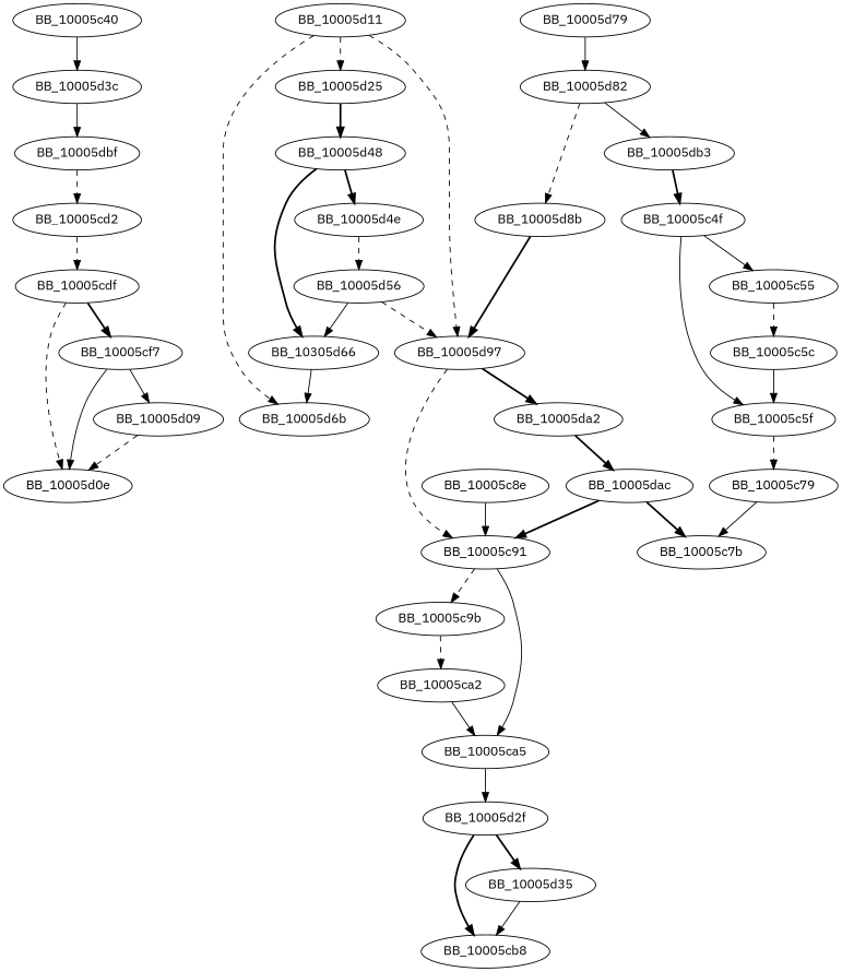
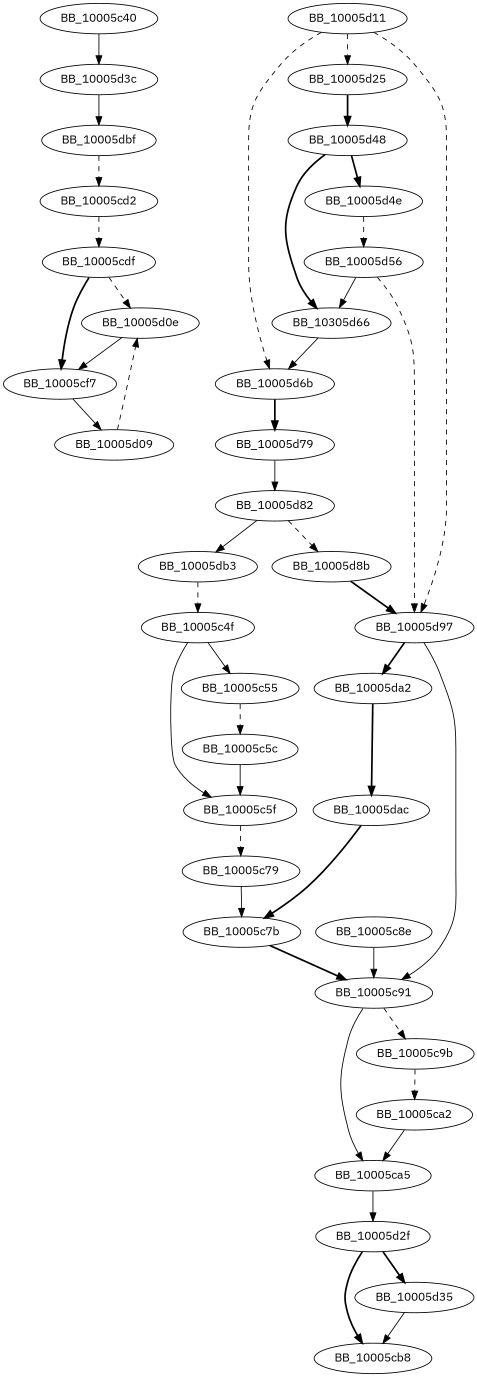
  digraph {
    fontname="IBM Plex Sans"
    node [fontname="IBM Plex Sans"]
    edge [fontname="IBM Plex Sans" style=solid]
    BB_10005c40
    BB_10005d3c
    BB_10005dbf
    BB_10005cd2
    BB_10005c4f
    BB_10005c55
    BB_10005c5f
    BB_10005c5c
    BB_10005c79
    BB_10005c7b
    BB_10005c91
    BB_10005c9b
    BB_10005ca5
    BB_10005c8e
    BB_10005ca2
    BB_10005d2f
    BB_10005cb8
    BB_10005d35
    BB_10005cdf
    BB_10005d0e
    BB_10005cf7
    BB_10005d09
    BB_10005d11
    BB_10005d25
    BB_10005d6b
    BB_10005d97
    BB_10005d48
    BB_10005d79
    BB_10005da2
    BB_10005d4e
    n31 [label=BB_10305d66]
    BB_10005d82
    BB_10005dac
    BB_10005d56
    BB_10005d8b
    BB_10005db3
    BB_10005c40 -> BB_10005d3c
    BB_10005d3c -> BB_10005dbf
    BB_10005dbf -> BB_10005cd2 [style=dashed]
    BB_10005cd2 -> BB_10005cdf [style=dashed]
    BB_10005c4f -> BB_10005c55
    BB_10005c4f -> BB_10005c5f
    BB_10005c55 -> BB_10005c5c [style=dashed]
    BB_10005c5f -> BB_10005c79 [style=dashed]
    BB_10005c5c -> BB_10005c5f
    BB_10005c79 -> BB_10005c7b
-   BB_10005dac -> BB_10005c91 [style=bold]
+   BB_10005c7b -> BB_10005c91 [style=bold]
    BB_10005c91 -> BB_10005c9b [style=dashed]
    BB_10005c91 -> BB_10005ca5
    BB_10005c9b -> BB_10005ca2 [style=dashed]
    BB_10005ca5 -> BB_10005d2f
    BB_10005c8e -> BB_10005c91
    BB_10005ca2 -> BB_10005ca5
    BB_10005d2f -> BB_10005cb8 [style=bold]
    BB_10005d2f -> BB_10005d35 [style=bold]
    BB_10005d35 -> BB_10005cb8
    BB_10005cdf -> BB_10005d0e [style=dashed]
    BB_10005cdf -> BB_10005cf7 [style=bold]
-   BB_10005cf7 -> BB_10005d0e
+   BB_10005d0e -> BB_10005cf7
    BB_10005cf7 -> BB_10005d09
    BB_10005d09 -> BB_10005d0e [style=dashed]
    BB_10005d11 -> BB_10005d25 [style=dashed]
    BB_10005d11 -> BB_10005d6b [style=dashed]
    BB_10005d11 -> BB_10005d97 [style=dashed]
    BB_10005d25 -> BB_10005d48 [style=bold]
-   BB_10005d97 -> BB_10005c91 [style=dashed]
+   BB_10005d6b -> BB_10005d79 [style=bold]
+   BB_10005d97 -> BB_10005c91
    BB_10005d97 -> BB_10005da2 [style=bold]
    BB_10005d48 -> BB_10005d4e [style=bold]
    BB_10005d48 -> n31 [style=bold]
    BB_10005d79 -> BB_10005d82
    BB_10005da2 -> BB_10005dac [style=bold]
    BB_10005d4e -> BB_10005d56 [style=dashed]
    n31 -> BB_10005d6b
    BB_10005d82 -> BB_10005d8b [style=dashed]
    BB_10005d82 -> BB_10005db3
    BB_10005dac -> BB_10005c7b [style=bold]
    BB_10005d56 -> BB_10005d97 [style=dashed]
    BB_10005d56 -> n31
    BB_10005d8b -> BB_10005d97 [style=bold]
-   BB_10005db3 -> BB_10005c4f [style=bold]
+   BB_10005db3 -> BB_10005c4f [style=dashed]
  }
